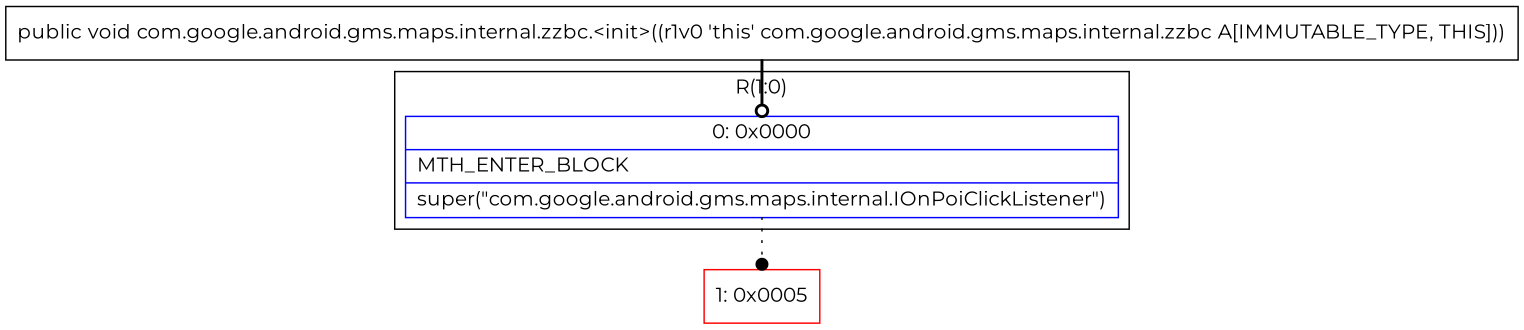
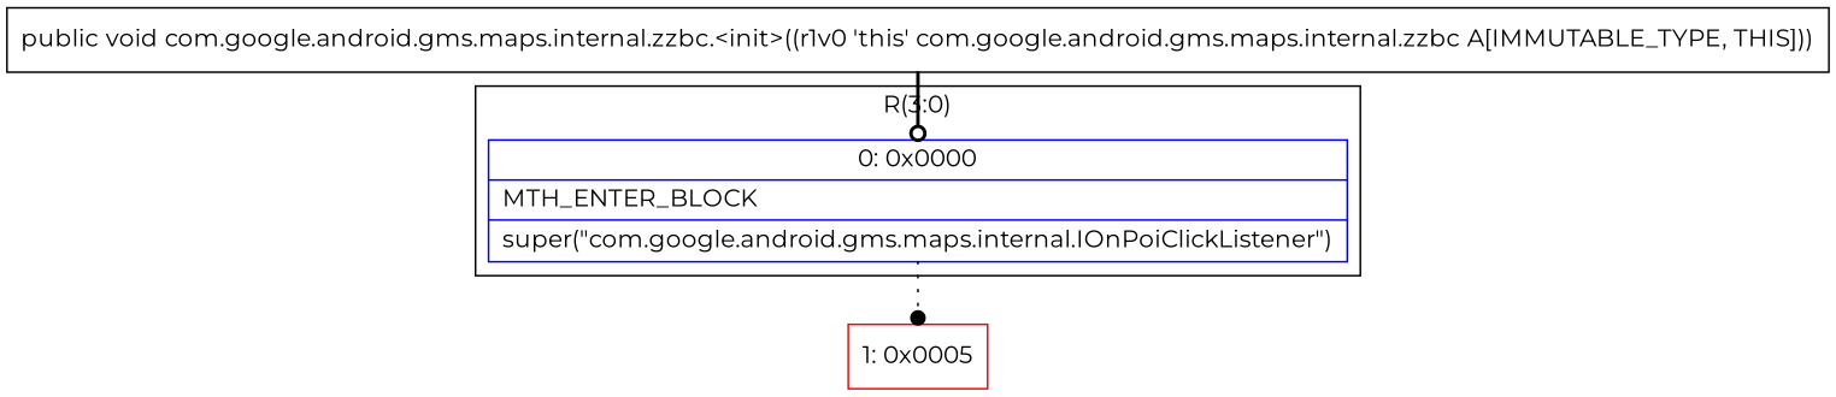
  digraph {
    fontname=Montserrat
    node [shape=record fontname=Montserrat]
    edge [fontname=Montserrat]
    n1 [color=blue label="{0\:\ 0x0000|MTH_ENTER_BLOCK\l|super(\"com.google.android.gms.maps.internal.IOnPoiClickListener\")\l}"]
    n2 [color=red label="{1\:\ 0x0005}"]
    n3 [label="{public void com.google.android.gms.maps.internal.zzbc.\<init\>((r1v0 'this' com.google.android.gms.maps.internal.zzbc A[IMMUTABLE_TYPE, THIS])) }"]
    subgraph cluster_1 {
-     label="R(1:0)"
+     label="R(3:0)"
      n1
    }
    n1 -> n2 [style=dotted arrowhead=dot]
    n3 -> n1 [style=bold arrowhead=odot]
  }
